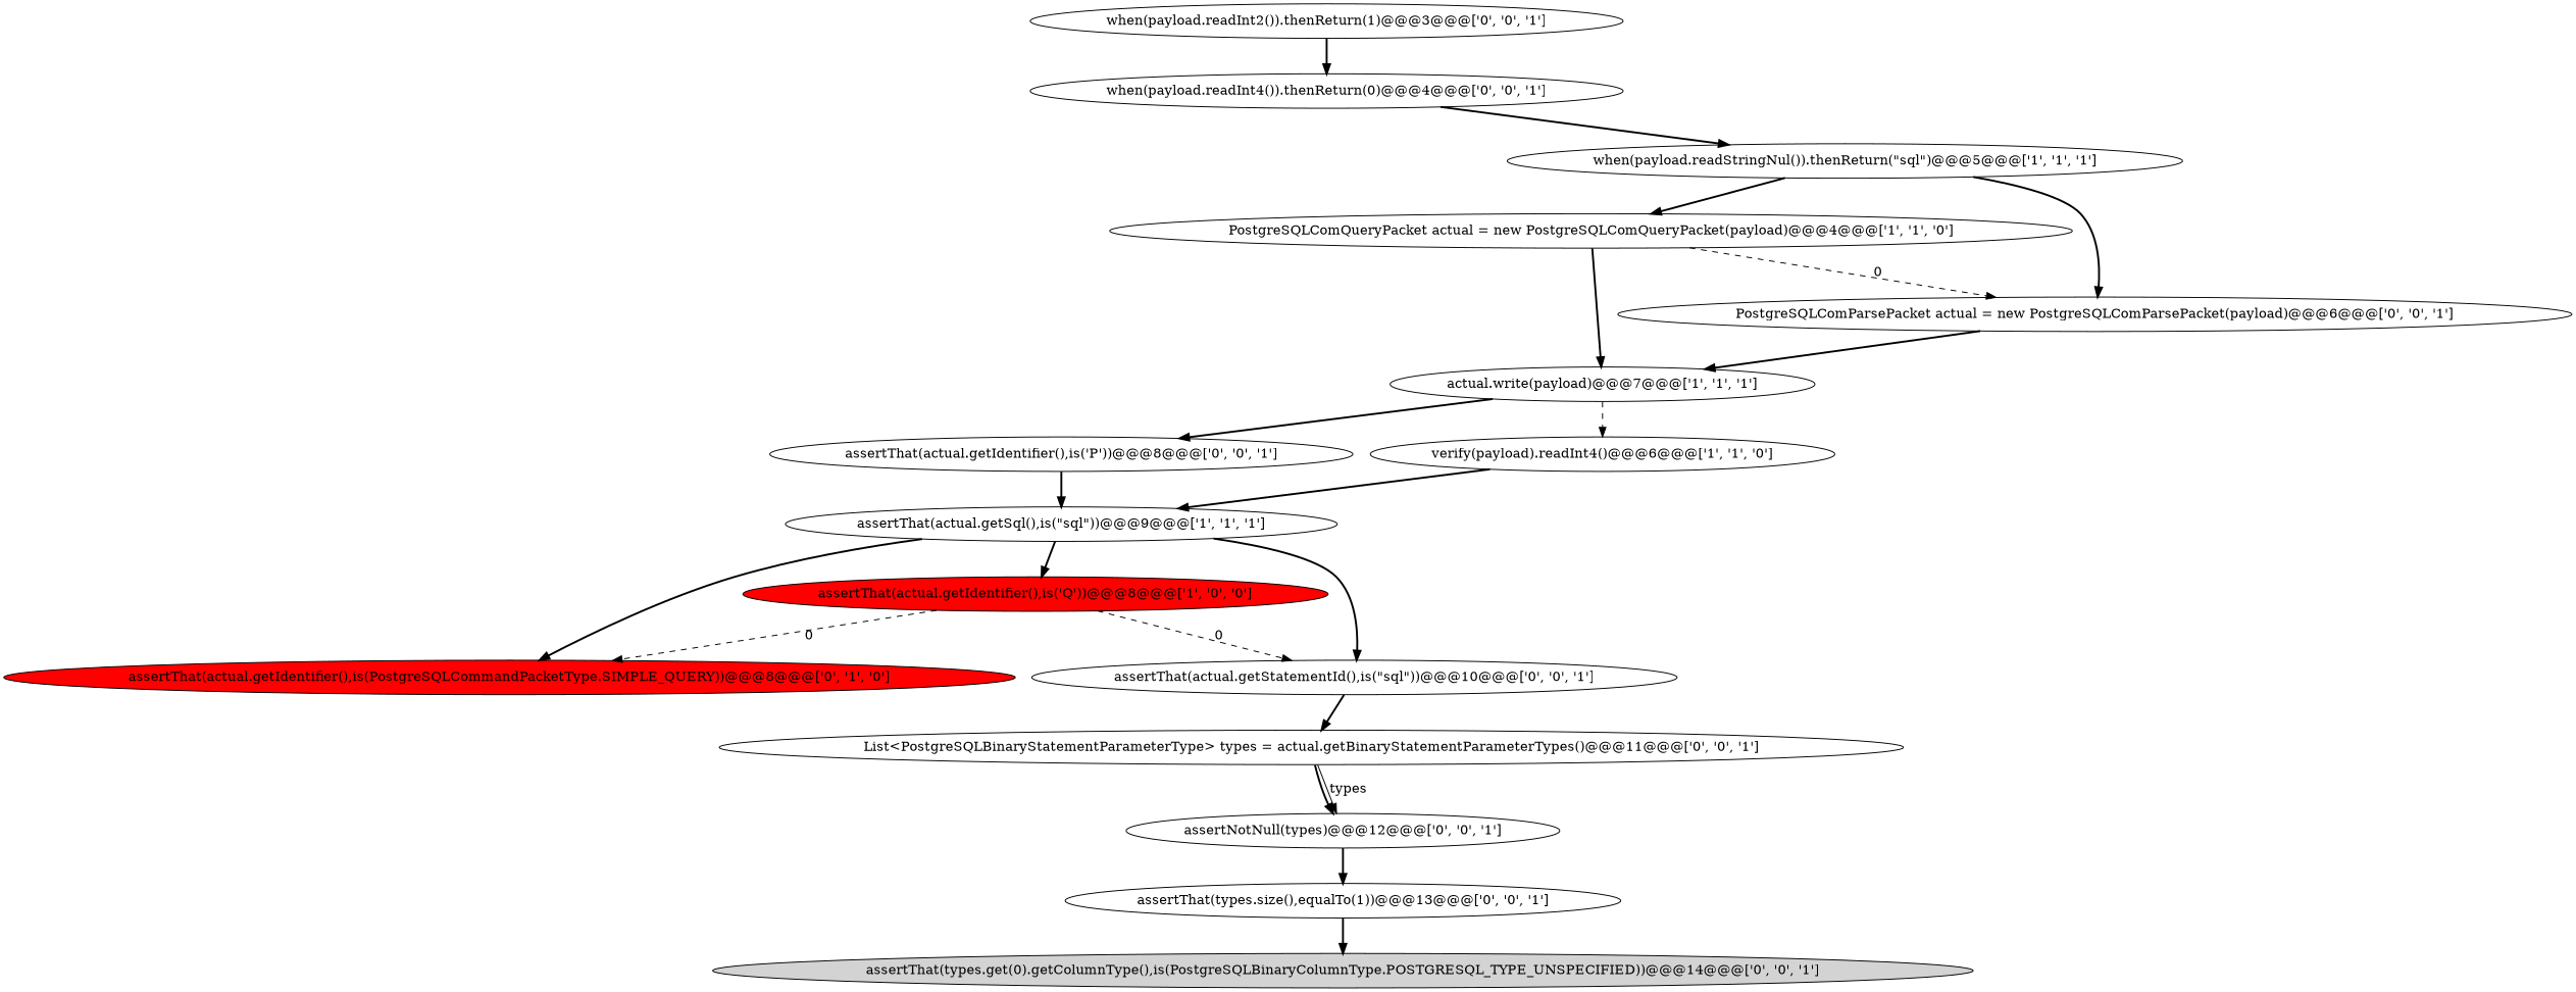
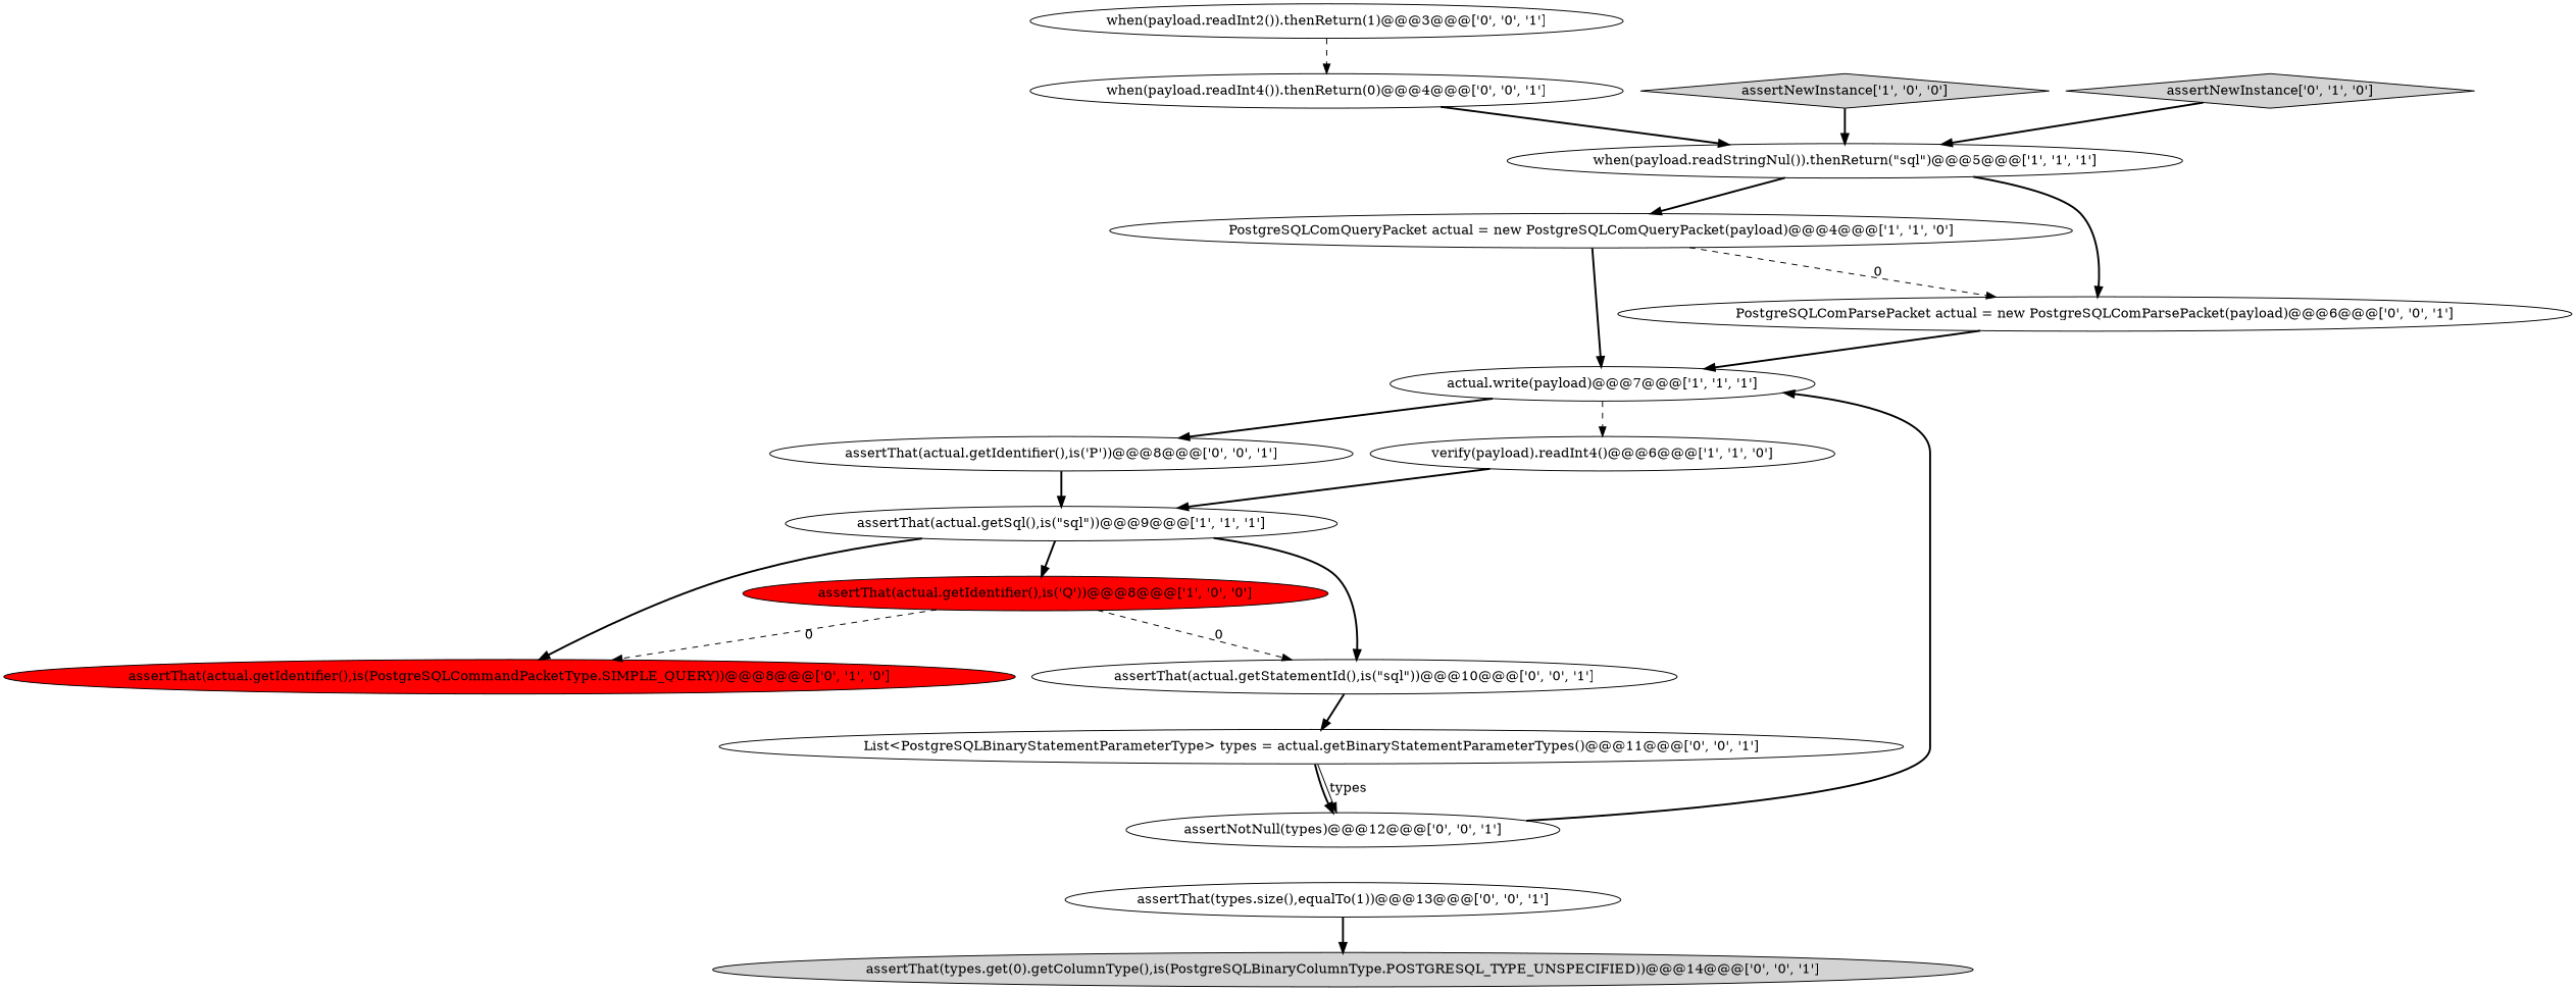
  digraph {
    node [fillcolor=white shape=ellipse style=filled]
    edge [style=bold]
    n1 [label="PostgreSQLComQueryPacket actual = new PostgreSQLComQueryPacket(payload)@@@4@@@['1', '1', '0']"]
    n2 [label="PostgreSQLComParsePacket actual = new PostgreSQLComParsePacket(payload)@@@6@@@['0', '0', '1']"]
    n3 [label="actual.write(payload)@@@7@@@['1', '1', '1']"]
    n4 [label="assertThat(actual.getIdentifier(),is('P'))@@@8@@@['0', '0', '1']"]
    n5 [label="verify(payload).readInt4()@@@6@@@['1', '1', '0']"]
    n6 [label="assertThat(types.size(),equalTo(1))@@@13@@@['0', '0', '1']"]
    n7 [fillcolor=lightgray label="assertThat(types.get(0).getColumnType(),is(PostgreSQLBinaryColumnType.POSTGRESQL_TYPE_UNSPECIFIED))@@@14@@@['0', '0', '1']"]
    n8 [label="when(payload.readStringNul()).thenReturn(\"sql\")@@@5@@@['1', '1', '1']"]
    n9 [label="when(payload.readInt2()).thenReturn(1)@@@3@@@['0', '0', '1']"]
    n10 [label="when(payload.readInt4()).thenReturn(0)@@@4@@@['0', '0', '1']"]
    n11 [label="assertNotNull(types)@@@12@@@['0', '0', '1']"]
    n12 [label="List<PostgreSQLBinaryStatementParameterType> types = actual.getBinaryStatementParameterTypes()@@@11@@@['0', '0', '1']"]
+   n13 [fillcolor=lightgray label="assertNewInstance['1', '0', '0']" shape=diamond]
    n14 [label="assertThat(actual.getStatementId(),is(\"sql\"))@@@10@@@['0', '0', '1']"]
+   n15 [fillcolor=lightgray label="assertNewInstance['0', '1', '0']" shape=diamond]
    n16 [fillcolor=red label="assertThat(actual.getIdentifier(),is(PostgreSQLCommandPacketType.SIMPLE_QUERY))@@@8@@@['0', '1', '0']"]
    n17 [label="assertThat(actual.getSql(),is(\"sql\"))@@@9@@@['1', '1', '1']"]
    n18 [fillcolor=red label="assertThat(actual.getIdentifier(),is('Q'))@@@8@@@['1', '0', '0']"]
    n1 -> n2 [label=0 style=dashed]
    n1 -> n3
    n2 -> n3
    n3 -> n4
    n3 -> n5 [style=dashed]
    n4 -> n17
    n5 -> n17
    n6 -> n7
    n8 -> n1
    n8 -> n2
-   n9 -> n10
+   n9 -> n10 [style=dashed]
    n10 -> n8
-   n11 -> n6
+   n11 -> n3
    n12 -> n11 [label=types style=solid]
    n12 -> n11
+   n13 -> n8
    n14 -> n12
+   n15 -> n8
    n17 -> n14
    n17 -> n16
    n17 -> n18
    n18 -> n14 [label=0 style=dashed]
    n18 -> n16 [label=0 style=dashed]
  }
